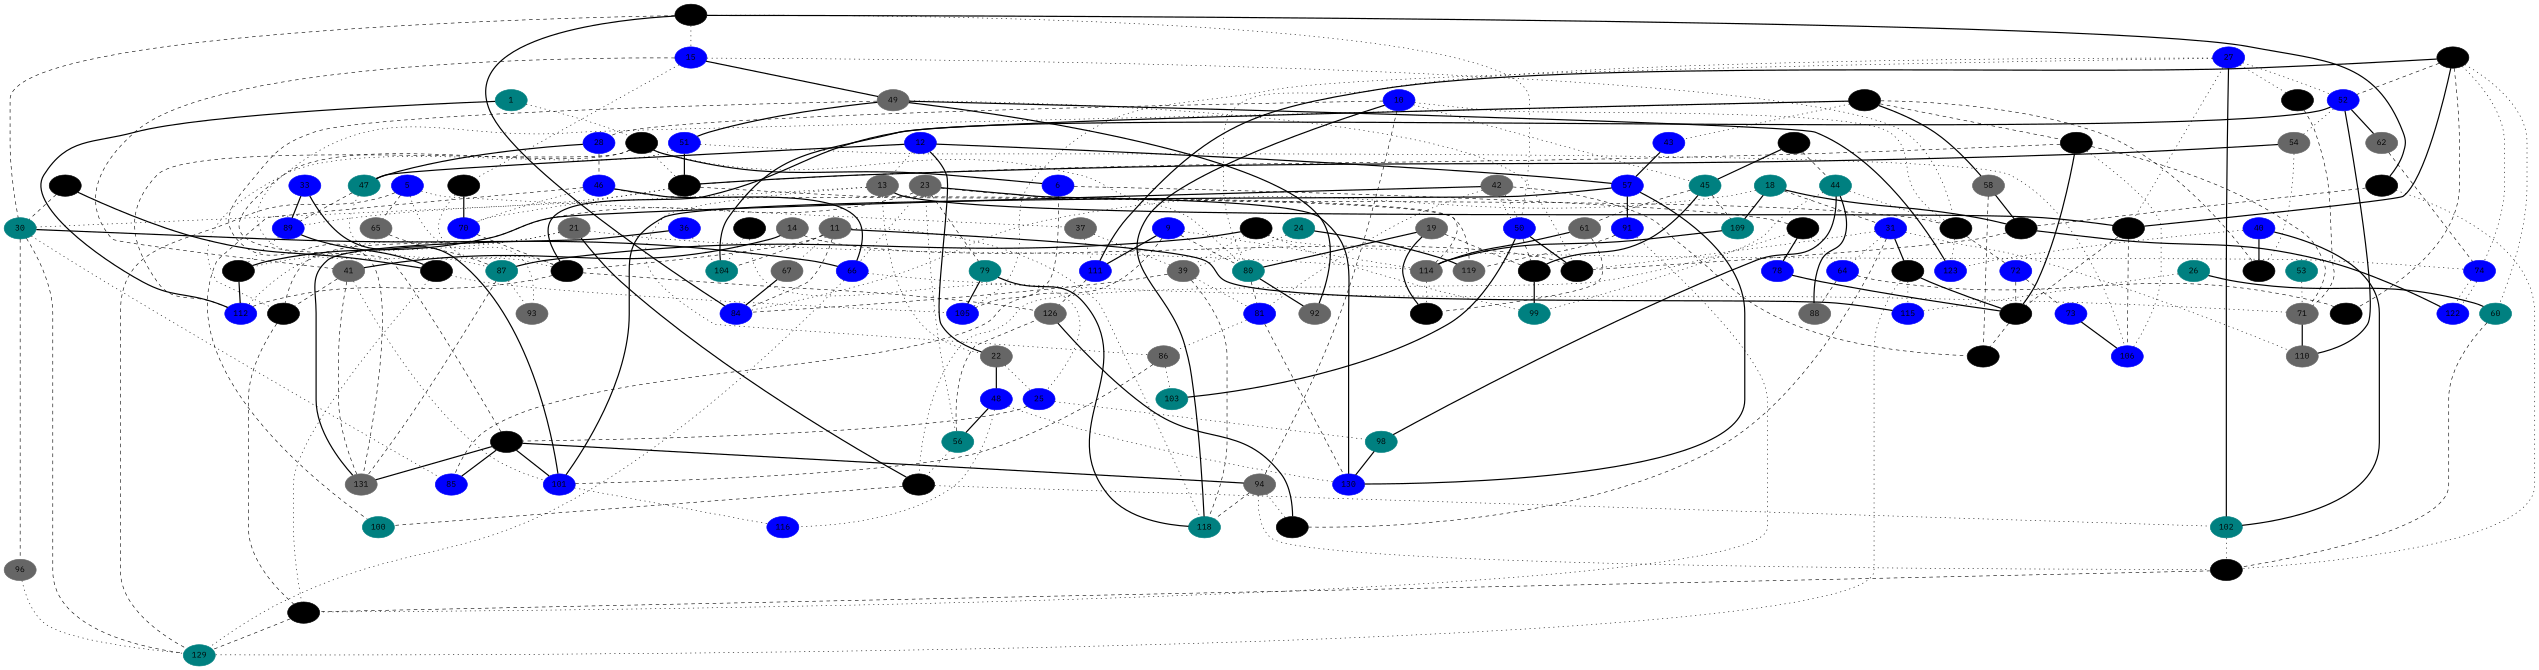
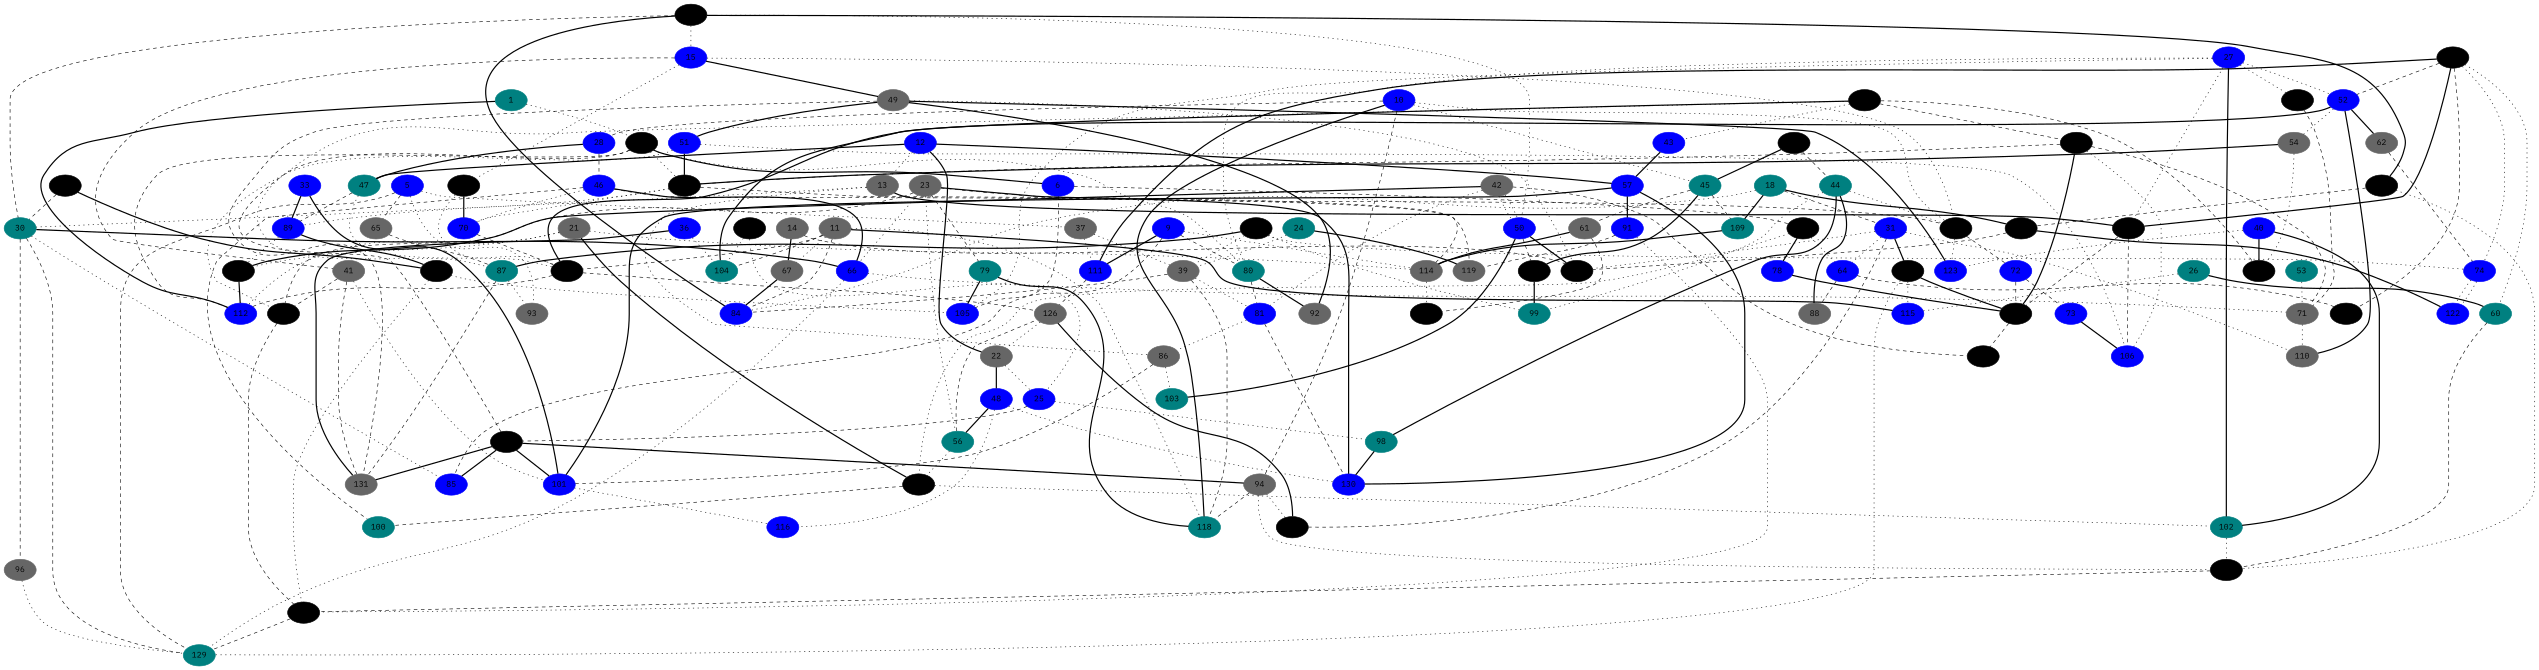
  graph {
    fontname="IBM Plex Mono"
    node [color=blue fontname="IBM Plex Mono" style=filled]
    edge [fontname="IBM Plex Mono" style=dotted]
    1 [color=teal]
    4 [color=black]
    112
    6
    63 [color=black]
    80 [color=teal]
    82 [color=black]
    2 [color=black]
    20 [color=black]
    43
-   58 [color=gray40]
    83 [color=black]
    87 [color=teal]
    104 [color=teal]
    71 [color=gray40]
    106
    108 [color=black]
    57
    97 [color=black]
    120 [color=black]
    93 [color=gray40]
    131 [color=gray40]
    3 [color=black]
    30 [color=teal]
    90 [color=black]
    129 [color=teal]
    85
    66
    96 [color=gray40]
    105
    117 [color=black]
    59 [color=black]
    114 [color=gray40]
    70
    89
    81
    92 [color=gray40]
    94 [color=gray40]
    101
    37 [color=gray40]
    5
    65 [color=gray40]
    111
    39 [color=gray40]
    76 [color=black]
    64
    78
    7 [color=black]
    15
    34 [color=black]
    50
    84
    69 [color=black]
    32 [color=black]
    41 [color=gray40]
    49 [color=gray40]
    107 [color=black]
    128 [color=black]
    68 [color=black]
    103 [color=teal]
    8 [color=black]
    44 [color=teal]
    45 [color=teal]
    98 [color=teal]
    99 [color=teal]
    88 [color=gray40]
    109 [color=teal]
    61 [color=gray40]
    9
    126 [color=gray40]
    121 [color=black]
    10
    28
    118 [color=teal]
    47 [color=teal]
    46
    123
    72
    125 [color=black]
    11 [color=gray40]
    67 [color=gray40]
    77 [color=black]
    115
    13 [color=gray40]
    12
    22 [color=gray40]
    75 [color=black]
    86 [color=gray40]
    25
    48
    130
    91
    14 [color=gray40]
    113 [color=black]
    51
    53 [color=teal]
    17 [color=black]
    18 [color=teal]
    31
    55 [color=black]
    110 [color=gray40]
    122
-   19 [color=gray40]
    21 [color=gray40]
    95 [color=black]
    102 [color=teal]
    100 [color=teal]
    56 [color=teal]
    116
    23 [color=gray40]
    79 [color=teal]
    24 [color=teal]
    119 [color=gray40]
    26 [color=teal]
    60 [color=teal]
    27
    35 [color=black]
    52
    54 [color=gray40]
    62 [color=gray40]
    29 [color=black]
    74
    127 [color=black]
    33
    36
    38 [color=black]
    40
    42 [color=gray40]
    73
    1 -- 4
    1 -- 112 [style=bold]
    4 -- 112 [style=dashed]
    4 -- 6 [style=bold]
    4 -- 63
    4 -- 80
    4 -- 82 [style=dashed]
    6 -- 105 [style=dashed]
    6 -- 59 [style=dashed]
    63 -- 114 [style=dashed]
    63 -- 70
    63 -- 89
    80 -- 81 [style=dashed]
    80 -- 92 [style=bold]
    82 -- 131 [style=bold]
    82 -- 85 [style=bold]
    82 -- 94 [style=bold]
    82 -- 101 [style=bold]
    2 -- 20 [style=dashed]
    2 -- 43
-   2 -- 58 [style=bold]
    2 -- 83 [style=dashed]
    2 -- 87
    2 -- 104 [style=bold]
    20 -- 63 [style=dashed]
    20 -- 71 [style=dashed]
    20 -- 106
    20 -- 108 [style=bold]
    43 -- 57 [style=bold]
-   58 -- 97 [style=bold]
-   58 -- 120 [style=dashed]
    87 -- 93
    87 -- 131 [style=dashed]
-   71 -- 110 [style=bold]
+   71 -- 110
    108 -- 120 [style=dashed]
    57 -- 101 [style=bold]
    57 -- 130 [style=bold]
    57 -- 91 [style=bold]
    97 -- 128 [style=dashed]
    97 -- 122 [style=bold]
    3 -- 30 [style=dashed]
    3 -- 90 [style=bold]
    30 -- 129 [style=dashed]
    30 -- 85
    30 -- 66 [style=bold]
    30 -- 96 [style=dashed]
    90 -- 105
    90 -- 117
    66 -- 71
    66 -- 129
    96 -- 129
    117 -- 129 [style=dashed]
    59 -- 76
    59 -- 64
    59 -- 78 [style=bold]
    114 -- 121
    70 -- 77 [style=dashed]
    89 -- 90 [style=bold]
    89 -- 95
    81 -- 86
    81 -- 130 [style=dashed]
    94 -- 107
    94 -- 118 [style=dashed]
    94 -- 125
    101 -- 116
    37 -- 111
    37 -- 39
    5 -- 93
    5 -- 129 [style=dashed]
    5 -- 37
    5 -- 65 [style=dashed]
    65 -- 87 [style=dashed]
    111 -- 126 [style=dashed]
    39 -- 81
    39 -- 84 [style=dashed]
    39 -- 118 [style=dashed]
    76 -- 102
    76 -- 100 [style=dashed]
    64 -- 88 [style=dashed]
    64 -- 127 [style=dashed]
    78 -- 108 [style=bold]
    7 -- 30 [style=dashed]
    7 -- 15
    7 -- 34 [style=bold]
    7 -- 50
    7 -- 84 [style=bold]
    15 -- 69
    15 -- 32
    15 -- 41 [style=dashed]
    15 -- 49 [style=bold]
    34 -- 97 [style=dashed]
    34 -- 107
    50 -- 128 [style=bold]
    50 -- 68 [style=dashed]
    50 -- 103 [style=bold]
    69 -- 123
    69 -- 72 [style=dashed]
    32 -- 70 [style=bold]
    32 -- 77
    41 -- 131 [style=dashed]
    41 -- 101
    41 -- 113 [style=dashed]
    49 -- 131 [style=dashed]
    49 -- 92 [style=bold]
    49 -- 128
    49 -- 123 [style=bold]
    49 -- 51 [style=bold]
    107 -- 117 [style=dashed]
    68 -- 99 [style=bold]
    8 -- 44 [style=dashed]
    8 -- 45 [style=bold]
    44 -- 69
    44 -- 98 [style=bold]
    44 -- 99
    44 -- 88 [style=bold]
    45 -- 68 [style=bold]
    45 -- 109 [style=dashed]
    45 -- 61 [style=dashed]
    98 -- 130 [style=bold]
    109 -- 114 [style=bold]
    61 -- 114 [style=bold]
    61 -- 121 [style=dashed]
    9 -- 80 [style=dashed]
    9 -- 85 [style=dashed]
    9 -- 114
    9 -- 111 [style=bold]
    10 -- 94 [style=dashed]
    10 -- 69
    10 -- 45
    10 -- 28 [style=dashed]
    10 -- 118 [style=bold]
    28 -- 47 [style=bold]
    28 -- 46 [style=dashed]
    47 -- 89 [style=dashed]
    47 -- 77
    46 -- 66 [style=bold]
    46 -- 70
    46 -- 100 [style=dashed]
    46 -- 119 [style=dashed]
    72 -- 108 [style=dashed]
    72 -- 73 [style=dashed]
    125 -- 126 [style=bold]
    11 -- 104 [style=dashed]
    11 -- 84 [style=dashed]
    11 -- 118
    11 -- 67
    11 -- 77 [style=dashed]
    11 -- 115 [style=bold]
    67 -- 84 [style=bold]
    77 -- 112 [style=dashed]
    77 -- 126 [style=dashed]
    13 -- 30
-   13 -- 22
+   126 -- 22
    13 -- 75 [style=bold]
    13 -- 86
    12 -- 57 [style=bold]
    12 -- 47 [style=bold]
    12 -- 13
    12 -- 22 [style=bold]
    22 -- 25
    22 -- 48 [style=bold]
    75 -- 106 [style=dashed]
    75 -- 108 [style=dashed]
    86 -- 101 [style=dashed]
    86 -- 103
    25 -- 82 [style=dashed]
    25 -- 98
    48 -- 130
    48 -- 56 [style=bold]
    48 -- 116
    91 -- 117
    91 -- 119 [style=dashed]
    14 -- 128 [style=dashed]
-   14 -- 41 [style=bold]
+   14 -- 67 [style=bold]
    113 -- 117 [style=dashed]
    51 -- 63 [style=bold]
    51 -- 106
    51 -- 113
    53 -- 71
    17 -- 104
    17 -- 25
    18 -- 97 [style=bold]
    18 -- 84
    18 -- 109 [style=bold]
    18 -- 31 [style=dashed]
    31 -- 64
    31 -- 128
    31 -- 125 [style=dashed]
    31 -- 55 [style=bold]
    31 -- 110
    55 -- 108 [style=bold]
    55 -- 129
    55 -- 115
-   19 -- 80 [style=bold]
-   19 -- 68 [style=dashed]
-   19 -- 121 [style=bold]
    21 -- 112
    21 -- 114
    21 -- 76 [style=bold]
    21 -- 95
    95 -- 112 [style=bold]
    102 -- 107
    56 -- 76
    56 -- 126 [style=dashed]
    23 -- 66
    23 -- 69 [style=dashed]
    23 -- 130 [style=bold]
    23 -- 113 [style=dashed]
    23 -- 56
    23 -- 79 [style=dashed]
    79 -- 105 [style=bold]
    79 -- 118 [style=bold]
    24 -- 39
    24 -- 119 [style=bold]
    26 -- 115
    26 -- 60 [style=bold]
    60 -- 107 [style=dashed]
    27 -- 80
    27 -- 105
    27 -- 75
    27 -- 102 [style=bold]
    27 -- 35
    27 -- 52
    35 -- 71 [style=dashed]
    52 -- 77 [style=bold]
    52 -- 110 [style=bold]
    52 -- 54
    52 -- 62 [style=bold]
    54 -- 63 [style=bold]
    54 -- 83
    62 -- 74 [style=dashed]
    29 -- 111 [style=bold]
    29 -- 75 [style=bold]
    29 -- 60
    29 -- 52 [style=dashed]
    29 -- 74
    29 -- 127 [style=dashed]
    74 -- 122
    74 -- 122
    33 -- 89 [style=bold]
    33 -- 101 [style=bold]
    36 -- 104
    36 -- 131 [style=bold]
    38 -- 87 [style=bold]
    38 -- 39
    38 -- 99
    38 -- 74
    40 -- 83 [style=bold]
    40 -- 123
    40 -- 102 [style=bold]
    42 -- 120 [style=dashed]
    42 -- 81
    42 -- 50
    42 -- 50
    42 -- 95 [style=bold]
    73 -- 106 [style=bold]
  }
